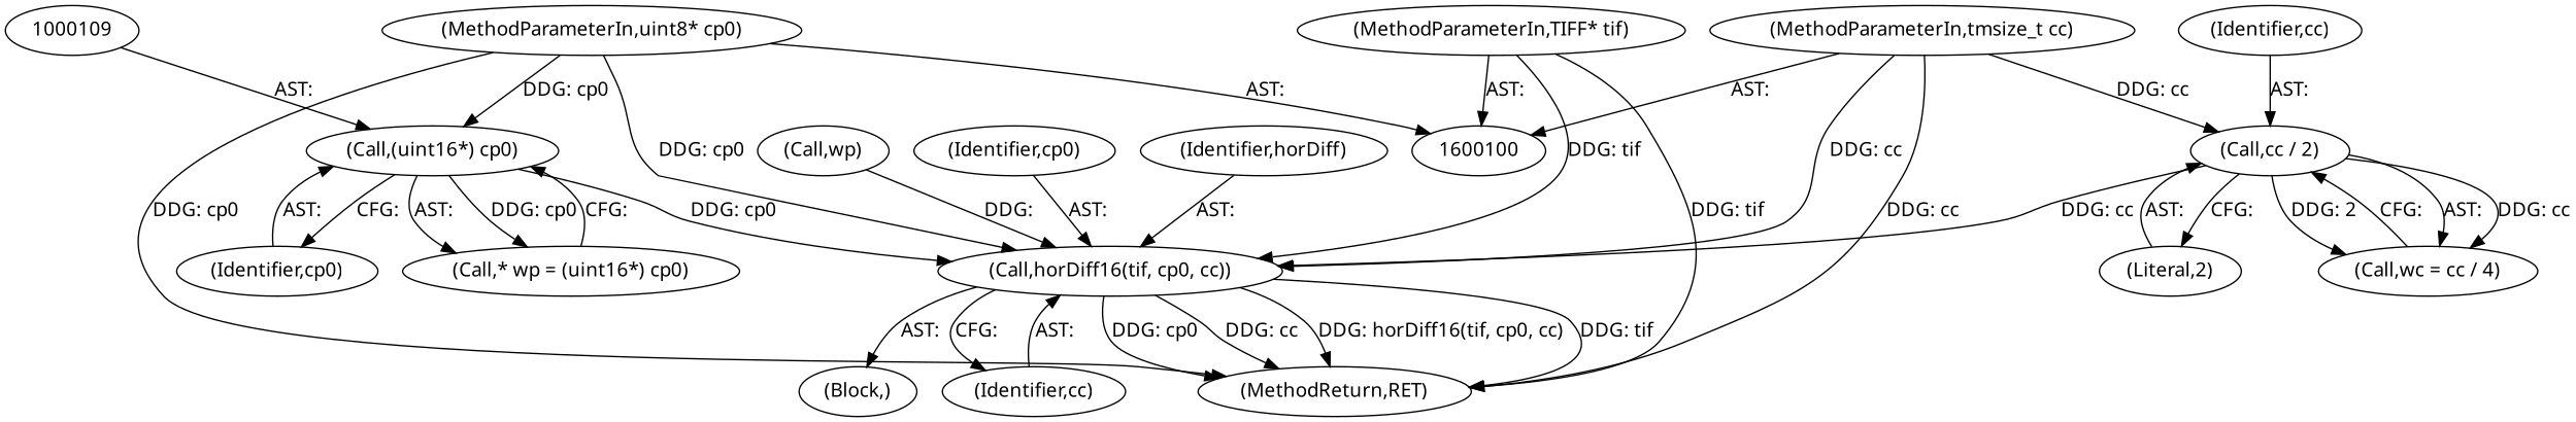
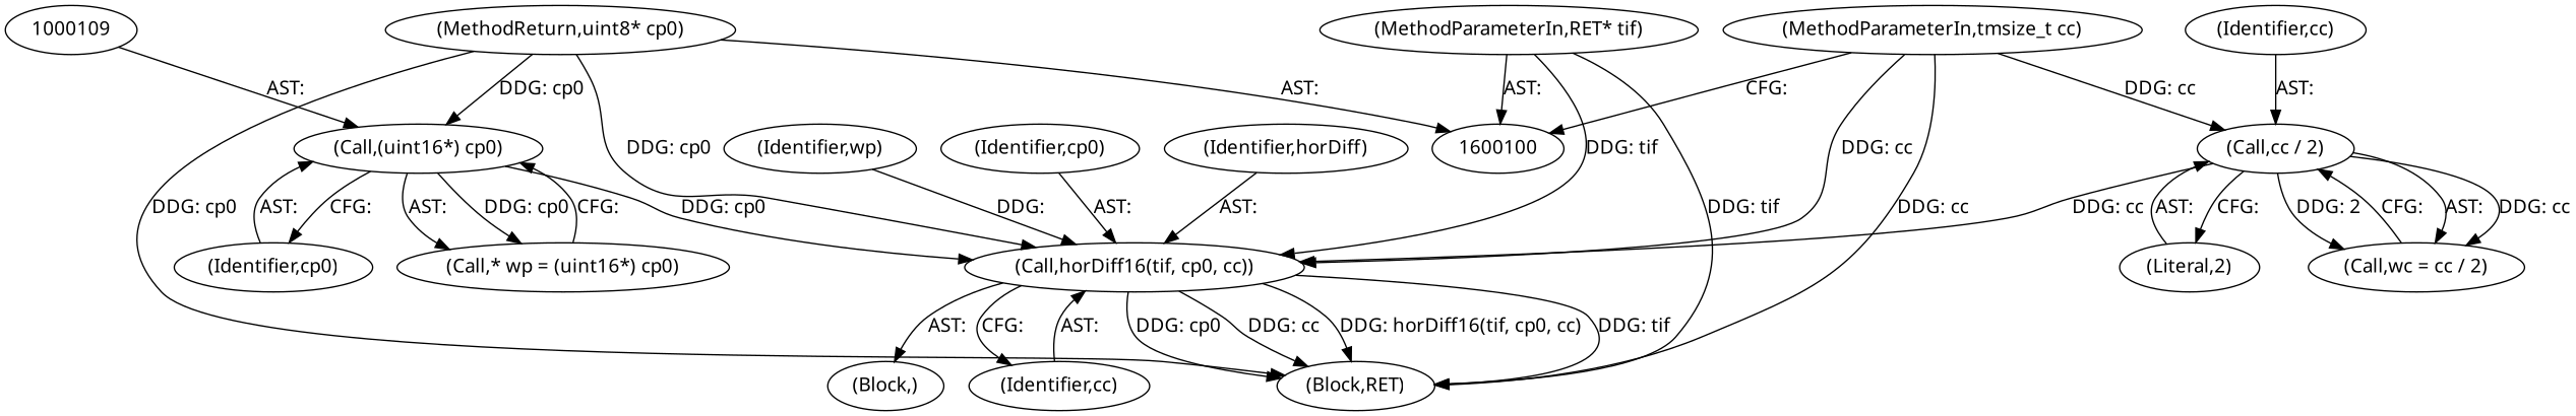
  digraph {
    fontname="Noto Sans"
    node [fontname="Noto Sans"]
    edge [fontname="Noto Sans"]
    n1 [label="(Call,horDiff16(tif, cp0, cc))"]
    n2 [label="(Block,)"]
-   n3 [label="(MethodReturn,RET)"]
+   n3 [label="(Block,RET)"]
    n4 [label="(Identifier,cc)"]
-   n5 [label="(MethodParameterIn,TIFF* tif)"]
+   n5 [label="(MethodParameterIn,RET* tif)"]
    n6 [label=1600100]
    n7 [label="(Call,(uint16*) cp0)"]
    n8 [label="(Identifier,cp0)"]
    n9 [label="(Call,* wp = (uint16*) cp0)"]
-   n10 [label="(MethodParameterIn,uint8* cp0)"]
+   n10 [label="(MethodReturn,uint8* cp0)"]
    n11 [label="(Call,cc / 2)"]
-   n12 [label="(Call,wc = cc / 4)"]
+   n12 [label="(Call,wc = cc / 2)"]
    n13 [label="(Literal,2)"]
    n14 [label="(MethodParameterIn,tmsize_t cc)"]
-   n15 [label="(Call,wp)"]
+   n15 [label="(Identifier,wp)"]
    n16 [label="(Identifier,cc)"]
    n17 [label="(Identifier,cp0)"]
    n18 [label="(Identifier,horDiff)"]
    1000109
    n1 -> n2 [label="AST: "]
    n1 -> n3 [label="DDG: horDiff16(tif, cp0, cc)"]
    n1 -> n3 [label="DDG: tif"]
    n1 -> n3 [label="DDG: cp0"]
    n1 -> n3 [label="DDG: cc"]
    n1 -> n4 [label="CFG: "]
    n4 -> n1 [label="AST: "]
    n5 -> n1 [label="DDG: tif"]
    n5 -> n3 [label="DDG: tif"]
    n5 -> n6 [label="AST: "]
    n7 -> n1 [label="DDG: cp0"]
    n7 -> n8 [label="CFG: "]
    n7 -> n9 [label="AST: "]
    n7 -> n9 [label="DDG: cp0"]
    n8 -> n7 [label="AST: "]
    n9 -> n7 [label="CFG: "]
    n10 -> n1 [label="DDG: cp0"]
    n10 -> n3 [label="DDG: cp0"]
    n10 -> n6 [label="AST: "]
    n10 -> n7 [label="DDG: cp0"]
    n11 -> n1 [label="DDG: cc"]
    n11 -> n12 [label="AST: "]
    n11 -> n12 [label="DDG: cc"]
    n11 -> n12 [label="DDG: 2"]
    n11 -> n13 [label="CFG: "]
    n12 -> n11 [label="CFG: "]
    n13 -> n11 [label="AST: "]
    n14 -> n1 [label="DDG: cc"]
    n14 -> n3 [label="DDG: cc"]
-   n14 -> n6 [label="AST: "]
+   n14 -> n6 [label="CFG: "]
    n14 -> n11 [label="DDG: cc"]
    n15 -> n1 [label="DDG: "]
    n16 -> n11 [label="AST: "]
    n17 -> n1 [label="AST: "]
    n18 -> n1 [label="AST: "]
    1000109 -> n7 [label="AST: "]
  }
